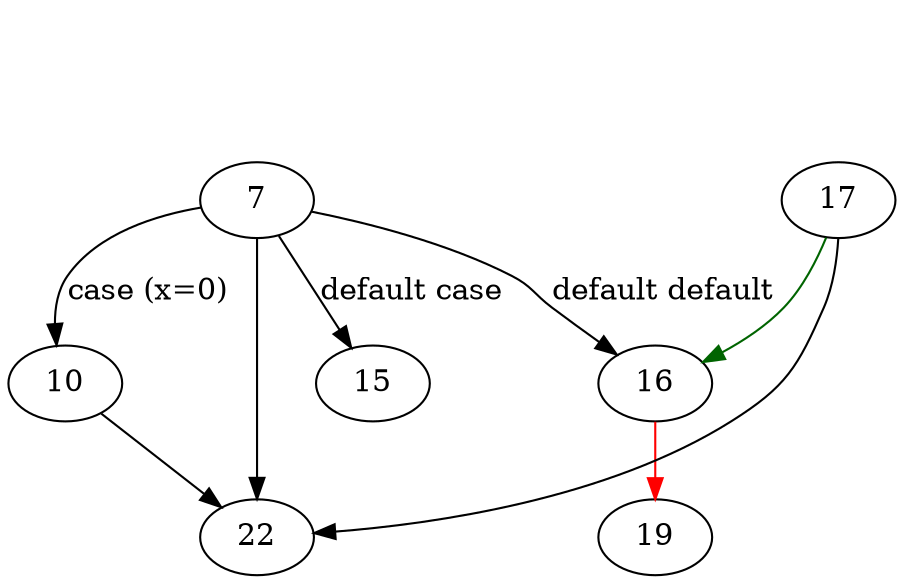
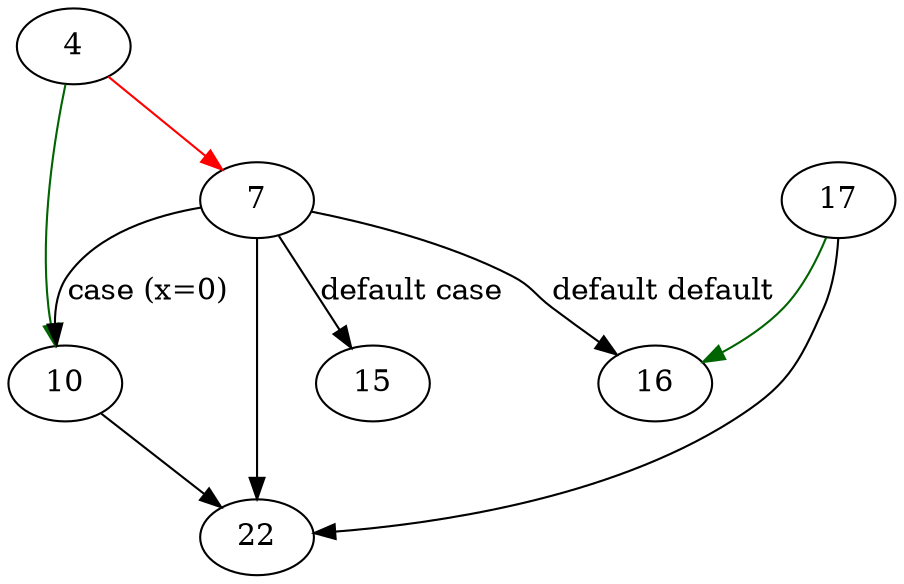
  strict digraph {
+   4 [entry=true]
    10
    7
    22
    15
    16
-   19
    17
+   4 -> 10 [color=darkgreen cond=true]
+   4 -> 7 [color=red cond=false]
    10 -> 22
    7 -> 10 [cond="case (x=0)" label="case (x=0)"]
    7 -> 22
    7 -> 15 [cond="case (x=2)" label="default case"]
    7 -> 16 [cond="default case" label="default default"]
-   16 -> 19 [color=red cond=false]
    17 -> 22
    17 -> 16 [color=darkgreen cond=true]
  }
